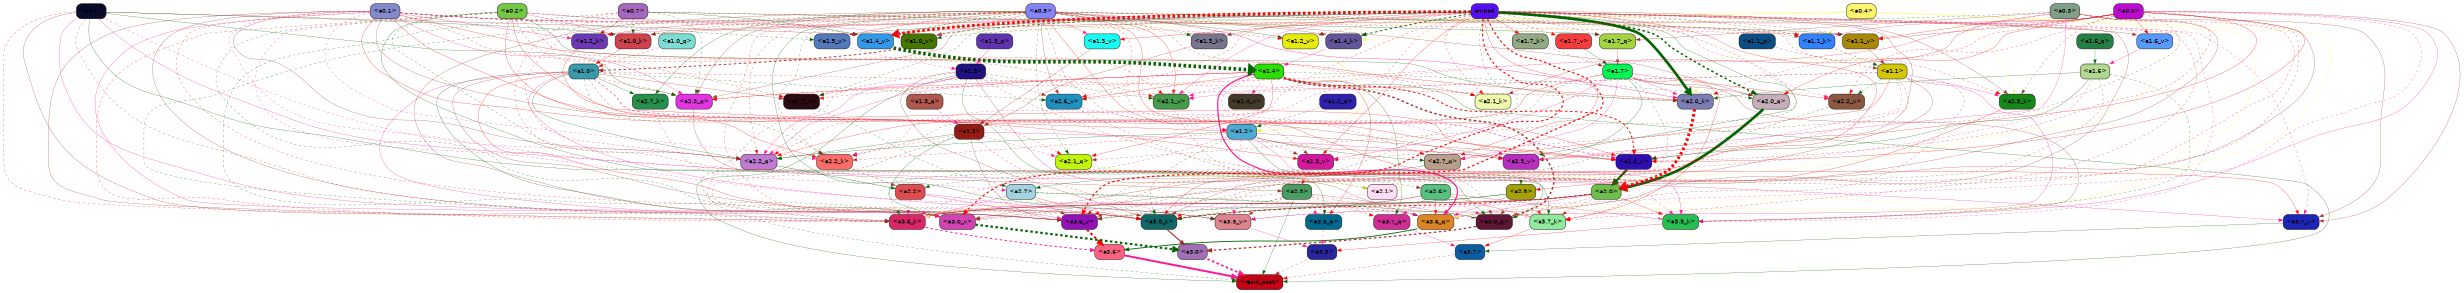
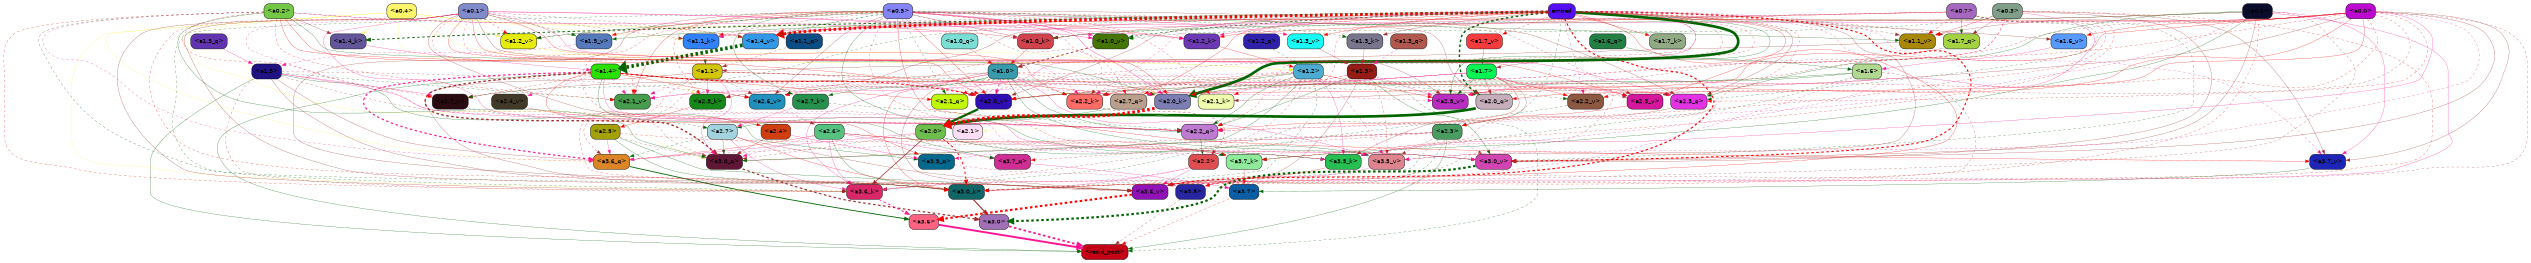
  strict digraph {
    splines=true
    node [color=black fontname=Helvetica shape=box style="filled, rounded"]
    edge [color=red penwidth=0.6 style=solid]
    "<a3.7>" [fillcolor="#0b5da4"]
    "<resid_post>" [fillcolor="#c50316"]
    "<a3.6>" [fillcolor="#fd6381"]
    "<a3.5>" [fillcolor="#2825a0"]
    "<a3.0>" [fillcolor="#a16fb5"]
    "<a2.3>" [fillcolor="#499d61"]
    "<a3.7_q>" [fillcolor="#d02d95"]
    "<a3.6_q>" [fillcolor="#dc8525"]
    "<a3.5_q>" [fillcolor="#02698e"]
    "<a3.0_q>" [fillcolor="#601736"]
    "<a3.0_k>" [fillcolor="#116668"]
    "<a3.6_v>" [fillcolor="#9112b7"]
    "<a3.5_v>" [fillcolor="#de848e"]
    "<a3.0_v>" [fillcolor="#d244b1"]
    "<a1.5>" [fillcolor="#201282"]
    "<a3.6_k>" [fillcolor="#d92768"]
    "<a2.2_q>" [fillcolor="#bf7ad1"]
    "<a2.7_v>" [fillcolor="#2a0b12"]
    "<a2.6_v>" [fillcolor="#2091bf"]
    "<a2.1_v>" [fillcolor="#489c4d"]
    "<a2.2>" [fillcolor="#e04d50"]
    "<a2.7>" [fillcolor="#a2d3df"]
    "<a2.6>" [fillcolor="#56c280"]
    "<a2.1>" [fillcolor="#fedef4"]
    "<a3.7_k>" [fillcolor="#90ea9b"]
    "<a3.5_k>" [fillcolor="#26bf51"]
    "<a3.7_v>" [fillcolor="#1d25b6"]
    "<a1.4>" [fillcolor="#2be001"]
    "<a2.3_q>" [fillcolor="#e333e3"]
    "<a2.1_q>" [fillcolor="#c1f609"]
    "<a2.0_q>" [fillcolor="#c6afbb"]
    "<a2.1_k>" [fillcolor="#f0fbad"]
    "<a2.5_v>" [fillcolor="#b92ec0"]
    "<a2.4_v>" [fillcolor="#433929"]
    "<a2.0_v>" [fillcolor="#2f0fb3"]
    "<a2.0>" [fillcolor="#6ebe4e"]
    "<a2.5>" [fillcolor="#a4a105"]
+   "<a2.4>" [fillcolor="#d13f0e"]
    "<a1.3>" [fillcolor="#951c14"]
    "<a2.2_k>" [fillcolor="#fd6c66"]
    "<a1.1>" [fillcolor="#d2c606"]
    "<a2.7_q>" [fillcolor="#baa08c"]
    "<a2.5_k>" [fillcolor="#168719"]
    "<a2.2_v>" [fillcolor="#8d5842"]
    "<a2.0_k>" [fillcolor="#7c7eb3"]
    "<a0.4>" [fillcolor="#fcf46a"]
    "<a1.4_k>" [fillcolor="#62559a"]
    "<a1.1_k>" [fillcolor="#3182fe"]
    "<a1.0_k>" [fillcolor="#d1434c"]
    "<a1.4_v>" [fillcolor="#3298e7"]
    "<a1.2_v>" [fillcolor="#e6eb0b"]
    "<a1.0>" [fillcolor="#389aab"]
    "<a1.2>" [fillcolor="#4dabd2"]
    "<a2.7_k>" [fillcolor="#26914d"]
    "<a2.3_v>" [fillcolor="#d4179d"]
    "<a0.2>" [fillcolor="#73c845"]
    "<a1.7>" [fillcolor="#04f454"]
    "<a0.7>" [fillcolor="#a667bf"]
    "<a1.7_q>" [fillcolor="#a5d243"]
    "<a1.2_k>" [fillcolor="#6c38b4"]
    "<a1.1_v>" [fillcolor="#a98808"]
    "<a0.6>" [fillcolor="#090d2b"]
    embed [fillcolor="#560ff0"]
    "<a1.7_k>" [fillcolor="#91aa84"]
    "<a1.3_k>" [fillcolor="#79758c"]
    "<a1.7_v>" [fillcolor="#f83c3e"]
    "<a1.6_v>" [fillcolor="#579afb"]
    "<a1.5_v>" [fillcolor="#557abc"]
    "<a1.3_v>" [fillcolor="#17fcf5"]
    "<a1.0_v>" [fillcolor="#447502"]
    "<a1.6>" [fillcolor="#b1d891"]
    "<a0.5>" [fillcolor="#8484f7"]
    "<a0.1>" [fillcolor="#818acb"]
    "<a0.0>" [fillcolor="#bd0ad1"]
    "<a0.3>" [fillcolor="#7f9f88"]
    "<a1.6_q>" [fillcolor="#247f45"]
    "<a1.5_q>" [fillcolor="#6233af"]
    "<a1.3_q>" [fillcolor="#b1584e"]
    "<a1.2_q>" [fillcolor="#2f21ac"]
    "<a1.1_q>" [fillcolor="#0a4e85"]
    "<a1.0_q>" [fillcolor="#7bded4"]
    "<a3.7>" -> "<resid_post>" [penwidth=0.6239100098609924 style=dashed]
    "<a3.6>" -> "<resid_post>" [color=deeppink penwidth=4.569062113761902]
    "<a3.5>" -> "<resid_post>" [color=brown style=dashed]
    "<a3.0>" -> "<resid_post>" [color=deeppink penwidth=4.283544182777405 style=dashed]
    "<a2.3>" -> "<resid_post>" [color=darkgreen]
    "<a2.3>" -> "<a3.7_q>" [style=dashed]
    "<a2.3>" -> "<a3.6_q>" [color=brown style=dashed]
    "<a2.3>" -> "<a3.5_q>" [color=deeppink style=dashed]
    "<a2.3>" -> "<a3.0_q>" [color=brown]
    "<a2.3>" -> "<a3.0_k>" [color=darkgreen style=dashed]
    "<a2.3>" -> "<a3.6_v>" [color=darkgreen style=dashed]
    "<a2.3>" -> "<a3.5_v>" [color=brown style=dashed]
    "<a2.3>" -> "<a3.0_v>" [color=brown style=dashed]
    "<a3.7_q>" -> "<a3.7>" [color=deeppink]
    "<a3.6_q>" -> "<a3.6>" [color=darkgreen penwidth=2.0344843566417694]
    "<a3.5_q>" -> "<a3.5>" [color=deeppink style=dashed]
    "<a3.0_q>" -> "<a3.0>" [color=brown penwidth=2.863015294075012 style=dashed]
    "<a3.0_k>" -> "<a3.0>" [color=brown penwidth=2.6323853135108948]
    "<a3.6_v>" -> "<a3.6>" [penwidth=4.972373723983765 style=dashed]
    "<a3.5_v>" -> "<a3.5>" [color=deeppink]
    "<a3.0_v>" -> "<a3.0>" [color=darkgreen penwidth=5.1638524532318115 style=dashed]
    "<a1.5>" -> "<resid_post>" [color=darkgreen]
    "<a1.5>" -> "<a3.6_q>" [color=brown]
    "<a1.5>" -> "<a3.5_q>" [color=darkgreen]
    "<a1.5>" -> "<a3.0_q>" [color=brown style=dashed]
    "<a1.5>" -> "<a3.0_k>" [color=brown]
    "<a1.5>" -> "<a3.6_k>" [color=brown style=dashed]
    "<a1.5>" -> "<a2.2_q>" [color=deeppink]
    "<a1.5>" -> "<a2.7_v>" [color=deeppink]
    "<a1.5>" -> "<a2.6_v>" [color=brown style=dashed]
    "<a1.5>" -> "<a2.1_v>" [color=darkgreen style=dashed]
    "<a3.6_k>" -> "<a3.6>" [color=deeppink penwidth=2.1770318150520325 style=dashed]
    "<a2.2_q>" -> "<a2.2>" [color=darkgreen penwidth=0.7441773414611816]
    "<a2.7_v>" -> "<a2.7>" [color=darkgreen style=dashed]
    "<a2.6_v>" -> "<a2.6>" [color=brown style=dashed]
    "<a2.1_v>" -> "<a2.1>" [color=brown style=dashed]
    "<a2.2>" -> "<a3.0_k>" [color=deeppink]
    "<a2.2>" -> "<a3.6_v>" [color=deeppink]
    "<a2.2>" -> "<a3.6_k>" [color=deeppink style=dashed]
    "<a2.7>" -> "<a3.6_q>" [color=darkgreen style=dashed]
    "<a2.7>" -> "<a3.0_q>" [color=darkgreen]
    "<a2.7>" -> "<a3.0_k>"
    "<a2.7>" -> "<a3.6_v>" [color=brown]
    "<a2.7>" -> "<a3.6_k>" [color=deeppink]
    "<a2.6>" -> "<a3.7_q>" [color=deeppink]
    "<a2.6>" -> "<a3.6_q>"
    "<a2.6>" -> "<a3.0_q>" [color=deeppink style=dashed]
    "<a2.6>" -> "<a3.0_k>" [color=darkgreen]
    "<a2.6>" -> "<a3.6_k>" [color=deeppink]
    "<a2.6>" -> "<a3.7_k>"
    "<a2.6>" -> "<a3.5_k>" [color=brown]
    "<a2.1>" -> "<a3.7_q>" [color="#fedef4" style=""]
    "<a2.1>" -> "<a3.6_q>" [color="#fedef4" style=""]
    "<a2.1>" -> "<a3.5_q>" [color="#fedef4" style=""]
    "<a2.1>" -> "<a3.0_q>" [color="#fedef4" style=""]
    "<a2.1>" -> "<a3.0_k>" [color="#fedef4" style=""]
    "<a2.1>" -> "<a3.6_v>" [color="#fedef4" style=""]
    "<a2.1>" -> "<a3.0_v>" [color="#fedef4" style=""]
    "<a2.1>" -> "<a3.6_k>" [color="#fedef4" style=""]
    "<a2.1>" -> "<a3.7_k>" [color="#fedef4" style=""]
    "<a2.1>" -> "<a3.5_k>" [color="#fedef4" style=""]
    "<a2.1>" -> "<a3.7_v>" [color="#fedef4" style=""]
    "<a3.7_k>" -> "<a3.7>"
    "<a3.5_k>" -> "<a3.5>"
    "<a3.7_v>" -> "<a3.7>" [color=darkgreen]
    "<a1.4>" -> "<resid_post>" [color=darkgreen]
    "<a1.4>" -> "<a3.7_q>" [color=darkgreen]
-   "<a1.4>" -> "<a3.6_q>" [color=deeppink penwidth=2.7536282539367676]
+   "<a1.4>" -> "<a3.6_q>" [color=deeppink penwidth=2.7536282539367676 style=dashed]
    "<a1.4>" -> "<a3.5_q>"
    "<a1.4>" -> "<a3.0_q>" [color=brown penwidth=3.3369133472442627 style=dashed]
    "<a1.4>" -> "<a2.2_q>" [color=deeppink]
    "<a1.4>" -> "<a2.7_v>" [style=dashed]
    "<a1.4>" -> "<a2.6_v>"
    "<a1.4>" -> "<a2.1_v>" [color=deeppink style=dashed]
    "<a1.4>" -> "<a2.3_q>"
    "<a1.4>" -> "<a2.1_q>"
    "<a1.4>" -> "<a2.0_q>" [color=darkgreen style=dashed]
    "<a1.4>" -> "<a2.1_k>" [color=brown]
    "<a1.4>" -> "<a2.5_v>" [color=deeppink style=dashed]
    "<a1.4>" -> "<a2.4_v>" [color=deeppink style=dashed]
    "<a1.4>" -> "<a2.0_v>" [penwidth=2.2818827629089355 style=dashed]
    "<a2.3_q>" -> "<a2.3>" [color=brown]
    "<a2.1_q>" -> "<a2.1>" [color="#c1f609" style=""]
    "<a2.0_q>" -> "<a2.0>" [color=darkgreen penwidth=6.422367453575134]
    "<a2.1_k>" -> "<a2.1>" [color="#f0fbad" style=""]
-   "<a2.5_v>" -> "<a2.5>" [color=darkgreen style=dashed]
+   "<a2.4_v>" -> "<a2.4>"
    "<a2.0_v>" -> "<a2.0>" [color=darkgreen penwidth=5.395828627049923]
    "<a2.0>" -> "<a3.6_q>" [color=deeppink]
    "<a2.0>" -> "<a3.0_q>" [color=brown style=dashed]
    "<a2.0>" -> "<a3.0_k>" [penwidth=2.239806979894638 style=dashed]
    "<a2.0>" -> "<a3.6_k>" [color=brown penwidth=1.7047871947288513]
    "<a2.0>" -> "<a3.7_k>" [color=brown style=dashed]
-   "<a2.0>" -> "<a3.5_k>"
+   "<a2.0>" -> "<a3.5_k>" [color=darkgreen]
    "<a2.5>" -> "<a3.6_q>" [color=deeppink]
    "<a2.5>" -> "<a3.0_q>" [color=brown style=dashed]
    "<a2.5>" -> "<a3.0_k>" [color=darkgreen]
    "<a2.5>" -> "<a3.6_v>" [color=darkgreen]
    "<a2.5>" -> "<a3.7_k>" [style=dashed]
+   "<a2.4>" -> "<a3.5_q>" [color=deeppink]
+   "<a2.4>" -> "<a3.0_q>" [color=brown]
    "<a1.3>" -> "<resid_post>" [color=darkgreen style=dashed]
    "<a1.3>" -> "<a3.6_v>" [color=brown]
    "<a1.3>" -> "<a3.5_v>" [style=dashed]
    "<a1.3>" -> "<a3.0_v>" [color=darkgreen]
    "<a1.3>" -> "<a2.2_q>" [color=darkgreen]
    "<a1.3>" -> "<a2.1_q>" [color=deeppink style=dashed]
    "<a1.3>" -> "<a2.5_v>" [color=deeppink]
    "<a1.3>" -> "<a2.2_k>" [style=dashed]
    "<a2.2_k>" -> "<a2.2>" [color=brown penwidth=0.8810110092163086 style=dashed]
    "<a1.1>" -> "<a3.6_q>" [color=brown style=dashed]
    "<a1.1>" -> "<a3.0_q>" [color=deeppink]
    "<a1.1>" -> "<a3.0_k>" [color=brown]
    "<a1.1>" -> "<a3.6_v>" [style=dashed]
    "<a1.1>" -> "<a2.6_v>" [color=brown style=dashed]
    "<a1.1>" -> "<a2.1_v>" [color=deeppink style=dashed]
    "<a1.1>" -> "<a2.0_v>" [color=deeppink style=dashed]
    "<a1.1>" -> "<a2.7_q>"
    "<a1.1>" -> "<a2.5_k>" [color=deeppink]
    "<a1.1>" -> "<a2.2_v>" [color=darkgreen style=dashed]
    "<a2.7_q>" -> "<a2.7>" [color=darkgreen]
    "<a2.5_k>" -> "<a2.5>"
    "<a2.2_v>" -> "<a2.2>" [color=darkgreen style=dashed]
    "<a2.0_k>" -> "<a2.0>" [penwidth=7.398894429206848 style=dashed]
    "<a0.4>" -> "<a3.6_q>" [color="#fcf46a" style=""]
    "<a0.4>" -> "<a3.0_q>" [color="#fcf46a" style=""]
    "<a0.4>" -> "<a3.6_k>" [color="#fcf46a" style=""]
    "<a0.4>" -> "<a2.5_k>" [color="#fcf46a" style=""]
    "<a0.4>" -> "<a2.0_k>" [color="#fcf46a" style=""]
    "<a0.4>" -> "<a1.4_k>" [color="#fcf46a" style=""]
    "<a0.4>" -> "<a1.1_k>" [color="#fcf46a" style=""]
    "<a0.4>" -> "<a1.0_k>" [color="#fcf46a" style=""]
    "<a0.4>" -> "<a1.4_v>" [color="#fcf46a" style=""]
    "<a0.4>" -> "<a1.2_v>" [color="#fcf46a" style=""]
    "<a1.4_k>" -> "<a1.4>" [color=deeppink]
    "<a1.1_k>" -> "<a1.1>" [color=darkgreen style=dashed]
    "<a1.0_k>" -> "<a1.0>"
    "<a1.4_v>" -> "<a1.4>" [color=darkgreen penwidth=8.774570226669312 style=dashed]
    "<a1.2_v>" -> "<a1.2>" [color="#e6eb0b" style=""]
    "<a1.0>" -> "<a3.0_k>"
    "<a1.0>" -> "<a3.6_v>" [color=brown]
    "<a1.0>" -> "<a3.5_v>" [color=deeppink]
    "<a1.0>" -> "<a3.0_v>" [color=darkgreen]
    "<a1.0>" -> "<a3.6_k>" [color=deeppink]
    "<a1.0>" -> "<a2.2_q>" [color=darkgreen]
    "<a1.0>" -> "<a2.7_v>" [color=brown]
    "<a1.0>" -> "<a2.6_v>" [color=darkgreen style=dashed]
    "<a1.0>" -> "<a2.3_q>" [style=dashed]
    "<a1.0>" -> "<a2.1_q>" [style=dashed]
    "<a1.0>" -> "<a2.0_v>" [color=deeppink penwidth=1.2978954315185547 style=dashed]
    "<a1.0>" -> "<a2.2_k>" [color=darkgreen style=dashed]
    "<a1.0>" -> "<a2.0_k>" [style=dashed]
    "<a1.0>" -> "<a2.7_k>" [color=darkgreen]
    "<a1.2>" -> "<a3.0_q>" [color=darkgreen]
    "<a1.2>" -> "<a3.0_k>" [color=darkgreen style=dashed]
    "<a1.2>" -> "<a3.5_v>" [color=deeppink style=dashed]
    "<a1.2>" -> "<a3.6_k>" [color=brown style=dashed]
    "<a1.2>" -> "<a2.2_q>" [color=darkgreen]
-   "<a2.6_v>" -> "<a1.2>" [color=deeppink style=dashed]
+   "<a1.2>" -> "<a2.6_v>" [color=deeppink style=dashed]
    "<a1.2>" -> "<a3.5_k>" [color=deeppink]
    "<a1.2>" -> "<a2.5_v>"
    "<a1.2>" -> "<a2.0_v>" [color=brown]
    "<a1.2>" -> "<a2.2_k>" [style=dashed]
    "<a1.2>" -> "<a2.7_q>" [color=darkgreen]
    "<a1.2>" -> "<a2.3_v>" [color=brown style=dashed]
-   "<a2.7_k>" -> "<a2.7>" [color=deeppink style=dashed]
+   "<a2.7_k>" -> "<a2.7>" [color=deeppink]
    "<a2.3_v>" -> "<a2.3>"
    "<a0.2>" -> "<a3.6_q>" [color=deeppink style=dashed]
    "<a0.2>" -> "<a3.0_q>" [color=darkgreen]
    "<a0.2>" -> "<a3.0_k>" [color=darkgreen style=dashed]
    "<a0.2>" -> "<a3.6_k>" [style=dashed]
-   "<a0.2>" -> "<a2.2_q>" [color=darkgreen style=dashed]
+   "<a2.7_k>" -> "<a2.2_q>" [color=darkgreen style=dashed]
    "<a0.2>" -> "<a2.7_v>" [style=dashed]
    "<a0.2>" -> "<a2.1_v>" [style=dashed]
    "<a0.2>" -> "<a2.0_v>"
    "<a0.2>" -> "<a2.2_k>"
    "<a0.2>" -> "<a2.0_k>" [color=darkgreen]
    "<a0.2>" -> "<a1.4_k>" [color=brown]
    "<a0.2>" -> "<a1.0_k>" [color=deeppink]
    "<a0.2>" -> "<a1.4_v>" [color=brown style=dashed]
    "<a1.7>" -> "<a3.6_v>" [color=brown style=dashed]
    "<a1.7>" -> "<a2.2_q>"
-   "<a1.7>" -> "<a3.7_k>"
    "<a1.7>" -> "<a3.5_k>" [color=brown]
    "<a1.7>" -> "<a2.0_q>" [color=brown]
    "<a1.7>" -> "<a2.5_v>" [color=darkgreen]
    "<a1.7>" -> "<a2.2_k>" [color=brown style=dashed]
    "<a1.7>" -> "<a2.7_q>" [color=deeppink]
    "<a1.7>" -> "<a2.2_v>"
    "<a1.7>" -> "<a2.0_k>" [color=deeppink]
    "<a1.7>" -> "<a2.3_v>" [color=deeppink]
    "<a0.7>" -> "<a3.0_v>" [color=darkgreen style=dashed]
    "<a0.7>" -> "<a2.2_q>" [style=dashed]
    "<a0.7>" -> "<a3.7_k>" [style=dashed]
    "<a0.7>" -> "<a2.3_q>" [color=darkgreen style=dashed]
    "<a0.7>" -> "<a1.0_k>" [color=darkgreen style=dashed]
-   "<a0.7>" -> "<a1.4_v>" [color=darkgreen]
+   "<a0.7>" -> "<a1.4_v>" [color=deeppink]
    "<a0.7>" -> "<a1.7_q>" [color=darkgreen]
    "<a0.7>" -> "<a1.2_k>"
    "<a0.7>" -> "<a1.1_v>" [style=dashed]
    "<a1.7_q>" -> "<a1.7>" [color=brown]
    "<a1.2_k>" -> "<a1.2>"
    "<a1.1_v>" -> "<a1.1>" [color=brown]
    "<a0.6>" -> "<a3.0_k>" [color=brown style=dashed]
    "<a0.6>" -> "<a3.6_v>" [color=deeppink]
    "<a0.6>" -> "<a3.0_v>" [color=brown]
    "<a0.6>" -> "<a3.6_k>" [style=dashed]
    "<a0.6>" -> "<a2.2_q>" [color=deeppink style=dashed]
    "<a0.6>" -> "<a3.7_k>" [color=darkgreen]
    "<a0.6>" -> "<a3.7_v>" [color=deeppink]
    "<a0.6>" -> "<a2.3_q>" [color=darkgreen]
    "<a0.6>" -> "<a1.0_k>" [color=darkgreen]
    "<a0.6>" -> "<a1.4_v>" [color=brown]
    embed -> "<a3.0_k>"
    embed -> "<a3.6_v>" [penwidth=2.7369276881217957 style=dashed]
    embed -> "<a3.5_v>" [color=brown]
    embed -> "<a3.0_v>" [penwidth=2.5778204202651978 style=dashed]
    embed -> "<a3.6_k>" [color=darkgreen style=dashed]
    embed -> "<a2.2_q>" [style=dashed]
    embed -> "<a2.7_v>" [color=darkgreen style=dashed]
    embed -> "<a2.6_v>" [style=dashed]
    embed -> "<a2.1_v>" [color=deeppink]
    embed -> "<a3.7_k>" [style=dashed]
    embed -> "<a3.5_k>" [color=deeppink style=dashed]
    embed -> "<a3.7_v>" [color=deeppink style=dashed]
    embed -> "<a2.3_q>" [color=brown]
    embed -> "<a2.1_q>" [color=brown style=dashed]
    embed -> "<a2.0_q>" [color=darkgreen penwidth=3.459219217300415 style=dashed]
    embed -> "<a2.1_k>" [style=dashed]
    embed -> "<a2.5_v>" [color=darkgreen]
    embed -> "<a2.0_v>" [color=brown]
    embed -> "<a2.2_k>" [color=deeppink penwidth=0.6363201141357422 style=dashed]
    embed -> "<a2.7_q>"
    embed -> "<a2.5_k>" [color=brown]
    embed -> "<a2.2_v>" [color=deeppink penwidth=0.6175012588500977 style=dashed]
    embed -> "<a2.0_k>" [color=darkgreen penwidth=6.407642982900143]
    embed -> "<a1.4_k>" [color=darkgreen penwidth=2.1454997062683105 style=dashed]
    embed -> "<a1.1_k>" [color=brown style=dashed]
    embed -> "<a1.0_k>" [color=brown]
    embed -> "<a1.4_v>" [penwidth=6.860090345144272 style=dashed]
    embed -> "<a1.2_v>" [color=brown style=dashed]
    embed -> "<a2.3_v>"
    embed -> "<a1.7_q>" [color=brown style=dashed]
    embed -> "<a1.2_k>" [color=deeppink]
    embed -> "<a1.1_v>" [color=brown style=dashed]
    embed -> "<a1.7_k>"
    embed -> "<a1.3_k>" [color=brown]
    embed -> "<a1.7_v>" [style=dashed]
    embed -> "<a1.6_v>" [color=brown]
    embed -> "<a1.5_v>" [color=darkgreen]
    embed -> "<a1.3_v>"
    embed -> "<a1.0_v>" [color=darkgreen penwidth=1.2940821647644043 style=dashed]
-   "<a1.7_k>" -> "<a1.7>" [color=brown style=dashed]
    "<a1.3_k>" -> "<a1.3>" [color=brown]
    "<a1.7_v>" -> "<a1.7>" [color=darkgreen]
    "<a1.6_v>" -> "<a1.6>" [color=deeppink]
    "<a1.5_v>" -> "<a1.5>" [color=deeppink style=dashed]
    "<a1.3_v>" -> "<a1.3>" [color=brown]
    "<a1.0_v>" -> "<a1.0>" [color=brown penwidth=2.0497570037841797 style=dashed]
    "<a1.6>" -> "<a3.6_v>" [color=brown style=dashed]
    "<a1.6>" -> "<a3.6_k>" [color=deeppink style=dashed]
    "<a1.6>" -> "<a3.5_k>" [color=darkgreen style=dashed]
    "<a1.6>" -> "<a2.0_v>" [color=darkgreen]
    "<a1.6>" -> "<a2.0_k>" [color=darkgreen]
    "<a0.5>" -> "<a3.6_v>" [color=brown]
    "<a0.5>" -> "<a3.5_v>" [color=darkgreen]
    "<a0.5>" -> "<a3.0_v>" [style=dashed]
    "<a0.5>" -> "<a3.6_k>" [color=darkgreen style=dashed]
    "<a0.5>" -> "<a2.2_q>" [style=dashed]
    "<a0.5>" -> "<a2.6_v>" [color=brown]
    "<a0.5>" -> "<a2.1_v>"
    "<a0.5>" -> "<a3.7_v>"
    "<a0.5>" -> "<a2.3_q>" [color=brown]
    "<a0.5>" -> "<a2.1_q>" [color=darkgreen style=dashed]
    "<a0.5>" -> "<a2.0_q>" [color=brown]
    "<a0.5>" -> "<a2.1_k>" [style=dashed]
    "<a0.5>" -> "<a2.0_v>"
    "<a0.5>" -> "<a2.2_k>" [color=brown style=dashed]
    "<a0.5>" -> "<a2.7_q>" [style=dashed]
    "<a0.5>" -> "<a2.5_k>" [style=dashed]
    "<a0.5>" -> "<a2.0_k>" [color=deeppink penwidth=0.7721366882324219]
    "<a0.5>" -> "<a1.1_k>" [style=dashed]
-   "<a0.5>" -> "<a1.0_k>" [color=brown style=dashed]
+   "<a0.5>" -> "<a1.0_k>" [color=brown]
    "<a0.5>" -> "<a1.4_v>" [color=darkgreen penwidth=1.0206317901611328 style=dashed]
    "<a0.5>" -> "<a1.2_v>" [color=darkgreen]
    "<a0.5>" -> "<a2.7_k>" [color=darkgreen]
    "<a0.5>" -> "<a2.3_v>" [color=brown style=dashed]
    "<a0.5>" -> "<a1.2_k>"
    "<a0.5>" -> "<a1.1_v>" [color=darkgreen]
    "<a0.5>" -> "<a1.3_k>" [color=darkgreen style=dashed]
    "<a0.5>" -> "<a1.5_v>"
    "<a0.5>" -> "<a1.3_v>" [color=deeppink]
    "<a0.5>" -> "<a1.0_v>" [color=deeppink]
    "<a0.1>" -> "<a3.0_k>" [style=dashed]
    "<a0.1>" -> "<a3.6_v>" [color=brown]
    "<a0.1>" -> "<a3.0_v>" [color=deeppink]
    "<a0.1>" -> "<a3.6_k>" [color=brown]
    "<a0.1>" -> "<a2.2_q>" [color=brown]
    "<a0.1>" -> "<a2.1_v>" [style=dashed]
    "<a0.1>" -> "<a3.5_k>" [color=deeppink style=dashed]
    "<a0.1>" -> "<a2.3_q>" [color=deeppink]
    "<a0.1>" -> "<a2.5_v>" [color=brown]
    "<a0.1>" -> "<a2.0_v>"
    "<a0.1>" -> "<a2.2_k>" [color=deeppink style=dashed]
    "<a0.1>" -> "<a2.0_k>"
    "<a0.1>" -> "<a1.1_k>" [color=brown style=dashed]
    "<a0.1>" -> "<a1.4_v>" [color=brown style=dashed]
    "<a0.1>" -> "<a1.2_v>" [style=dashed]
    "<a0.1>" -> "<a2.3_v>"
    "<a0.1>" -> "<a1.2_k>" [color=deeppink]
    "<a0.1>" -> "<a1.5_v>" [color=darkgreen style=dashed]
    "<a0.1>" -> "<a1.0_v>" [color=deeppink]
    "<a0.0>" -> "<a3.6_v>" [color=brown style=dashed]
    "<a0.0>" -> "<a3.5_v>" [color=deeppink style=dashed]
    "<a0.0>" -> "<a3.0_v>" [color=brown]
    "<a0.0>" -> "<a3.5_k>" [color=deeppink]
    "<a0.0>" -> "<a3.7_v>" [color=brown]
    "<a0.0>" -> "<a2.3_q>" [style=dashed]
    "<a0.0>" -> "<a2.0_q>"
    "<a0.0>" -> "<a2.1_k>" [color=brown]
    "<a0.0>" -> "<a2.5_v>"
    "<a0.0>" -> "<a2.0_v>"
    "<a0.0>" -> "<a2.5_k>" [color=brown style=dashed]
    "<a0.0>" -> "<a2.2_v>" [style=dashed]
    "<a0.0>" -> "<a2.0_k>" [style=dashed]
    "<a0.0>" -> "<a1.1_k>" [color=deeppink]
    "<a0.0>" -> "<a1.4_v>"
    "<a0.0>" -> "<a2.3_v>" [color=brown style=dashed]
    "<a0.0>" -> "<a1.1_v>" [color=brown]
    "<a0.0>" -> "<a1.6_v>"
    "<a0.3>" -> "<a3.0_k>" [style=dashed]
    "<a0.3>" -> "<a3.0_v>" [color=brown]
    "<a0.3>" -> "<a2.1_v>" [color=deeppink style=dashed]
    "<a0.3>" -> "<a3.7_v>" [color=brown]
    "<a0.3>" -> "<a2.5_v>" [color=deeppink]
    "<a0.3>" -> "<a2.0_v>" [style=dashed]
    "<a0.3>" -> "<a1.7_q>" [color=brown]
    "<a0.3>" -> "<a1.1_v>"
    "<a0.3>" -> "<a1.0_v>" [color=darkgreen style=dashed]
    "<a1.6_q>" -> "<a1.6>" [color=darkgreen]
    "<a1.5_q>" -> "<a1.5>" [color=deeppink]
    "<a1.3_q>" -> "<a1.3>" [color=deeppink style=dashed]
    "<a1.2_q>" -> "<a1.2>" [color=darkgreen style=dashed]
    "<a1.1_q>" -> "<a1.1>" [color=brown style=dashed]
    "<a1.0_q>" -> "<a1.0>" [style=dashed]
  }
